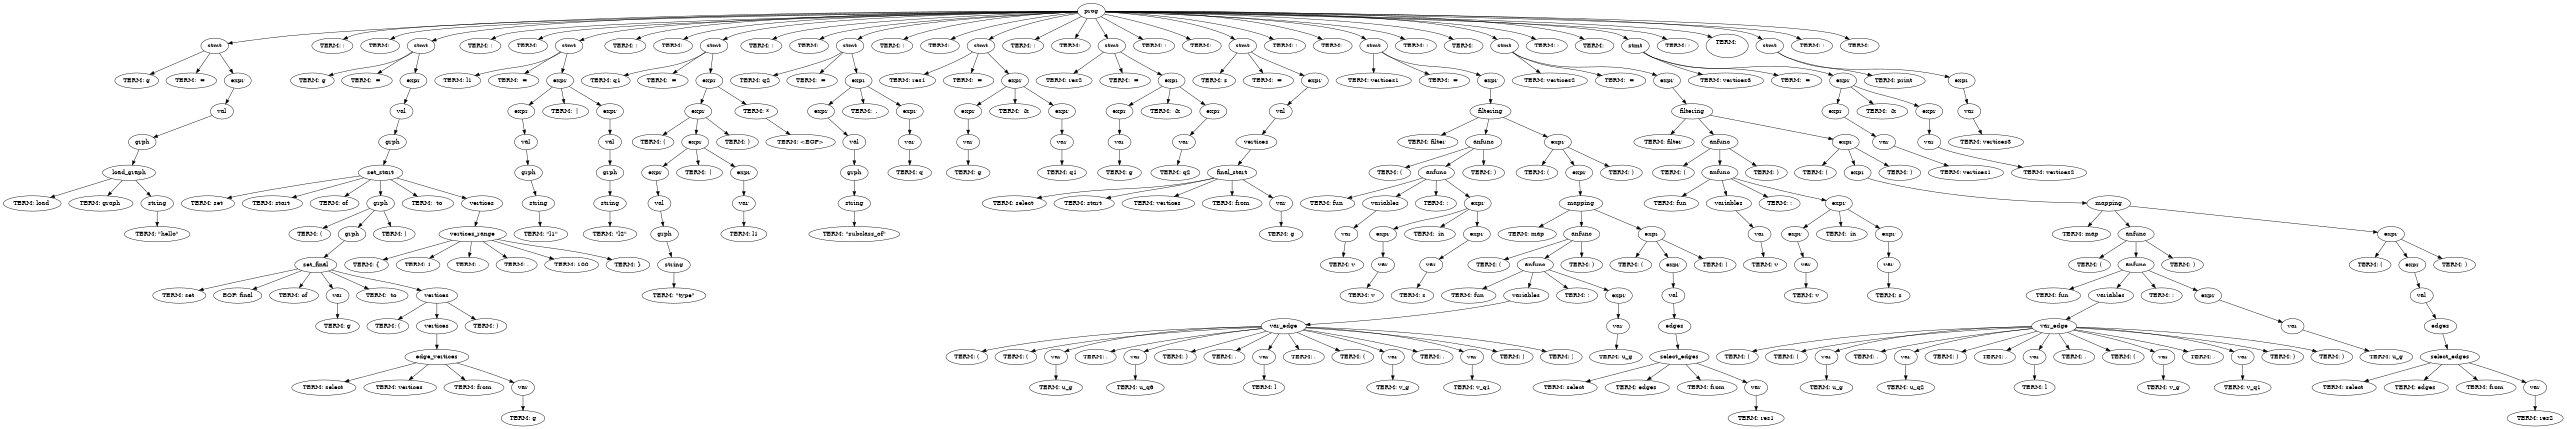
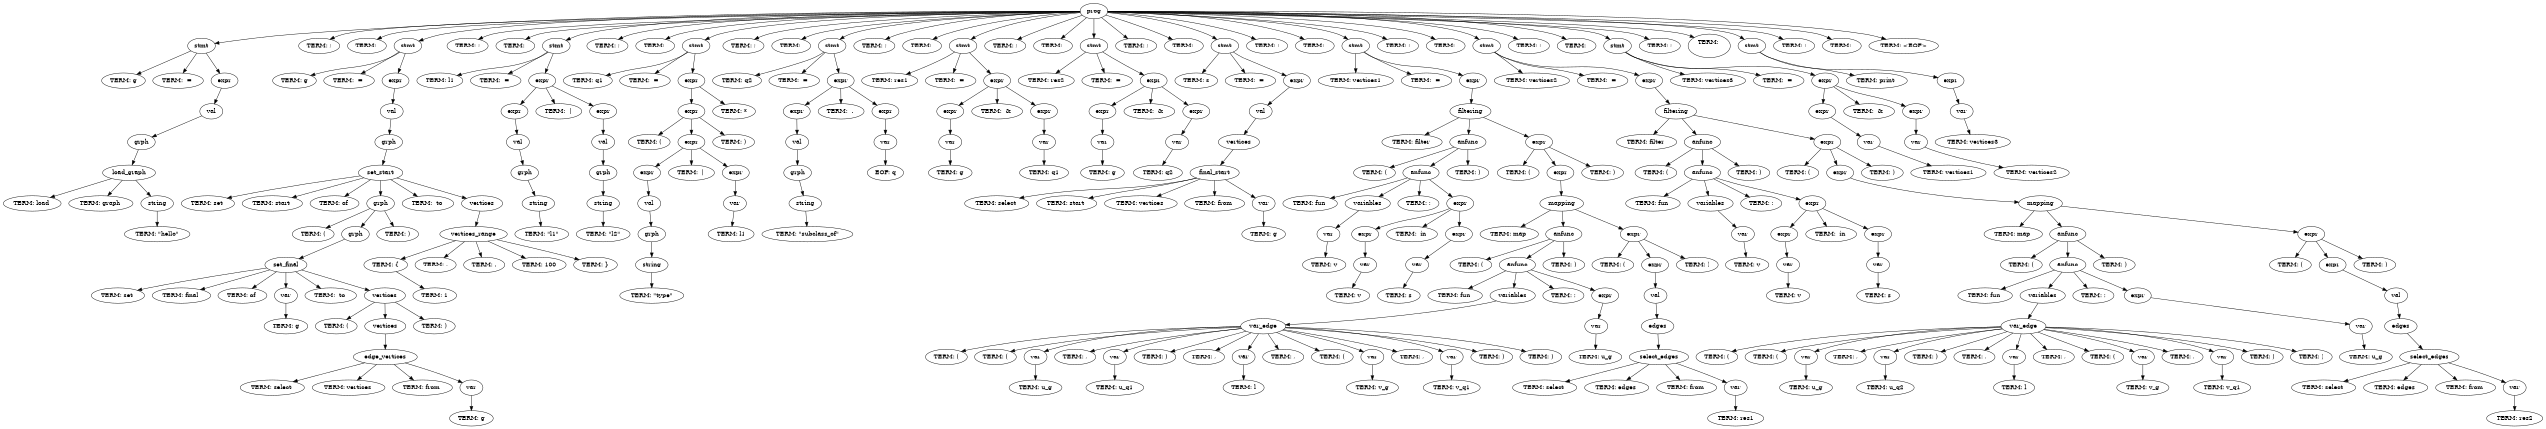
  digraph {
    n1 [label=prog]
    n2 [label=stmt]
    n3 [label="TERM: ;"]
    n4 [label="TERM: \n"]
    n5 [label=stmt]
    n6 [label="TERM: ;"]
    n7 [label="TERM: \n"]
    n8 [label=stmt]
    n9 [label="TERM: ;"]
    n10 [label="TERM: \n"]
    n11 [label=stmt]
    n12 [label="TERM: ;"]
    n13 [label="TERM: \n"]
    n14 [label=stmt]
    n15 [label="TERM: ;"]
    n16 [label="TERM: \n"]
    n17 [label=stmt]
    n18 [label="TERM: ;"]
    n19 [label="TERM: \n"]
    n20 [label=stmt]
    n21 [label="TERM: ;"]
    n22 [label="TERM: \n"]
    n23 [label=stmt]
    n24 [label="TERM: ;"]
    n25 [label="TERM: \n"]
    n26 [label=stmt]
    n27 [label="TERM: ;"]
    n28 [label="TERM: \n"]
    n29 [label=stmt]
    n30 [label="TERM: ;"]
    n31 [label="TERM: \n"]
    n32 [label=stmt]
    n33 [label="TERM: ;"]
    n34 [label="TERM: \n\n"]
    n35 [label=stmt]
    n36 [label="TERM: ;"]
    n37 [label="TERM: \n"]
    n38 [label="TERM: <EOF>"]
    n39 [label="TERM: g"]
    n40 [label="TERM:  = "]
    n41 [label=expr]
    n42 [label="TERM: g"]
    n43 [label="TERM:  = "]
    n44 [label=expr]
    n45 [label="TERM: l1"]
    n46 [label="TERM:  = "]
    n47 [label=expr]
    n48 [label="TERM: q1"]
    n49 [label="TERM:  = "]
    n50 [label=expr]
    n51 [label="TERM: q2"]
    n52 [label="TERM:  = "]
    n53 [label=expr]
    n54 [label="TERM: res1"]
    n55 [label="TERM:  = "]
    n56 [label=expr]
    n57 [label="TERM: res2"]
    n58 [label="TERM:  = "]
    n59 [label=expr]
    n60 [label="TERM: s"]
    n61 [label="TERM:  = "]
    n62 [label=expr]
    n63 [label="TERM: vertices1"]
    n64 [label="TERM:  = "]
    n65 [label=expr]
    n66 [label="TERM: vertices2"]
    n67 [label="TERM:  = "]
    n68 [label=expr]
    n69 [label="TERM: vertices3"]
    n70 [label="TERM:  = "]
    n71 [label=expr]
    n72 [label="TERM: print "]
    n73 [label=expr]
    n74 [label=val]
    n75 [label=grph]
    n76 [label=load_graph]
    n77 [label="TERM: load "]
    n78 [label="TERM: graph "]
    n79 [label=string]
    n80 [label="TERM: \"hello\""]
    n81 [label=val]
    n82 [label=grph]
    n83 [label=set_start]
    n84 [label="TERM: set "]
    n85 [label="TERM: start "]
    n86 [label="TERM: of "]
    n87 [label=grph]
    n88 [label="TERM:  to "]
    n89 [label=vertices]
    n90 [label="TERM: ("]
    n91 [label=grph]
    n92 [label="TERM: )"]
    n93 [label=vertices_range]
    n94 [label=set_final]
    n95 [label="TERM: set "]
-   n96 [label="EOF: final"]
+   n96 [label="TERM: final "]
    n97 [label="TERM: of "]
    n98 [label=var]
    n99 [label="TERM:  to "]
    n100 [label=vertices]
    n101 [label="TERM: g"]
    n102 [label="TERM: ("]
    n103 [label=vertices]
    n104 [label="TERM: )"]
    n105 [label=edge_vertices]
    n106 [label="TERM: select "]
    n107 [label="TERM: vertices "]
    n108 [label="TERM: from "]
    n109 [label=var]
    n110 [label="TERM: g"]
    n111 [label="TERM: {"]
    n112 [label="TERM: 1"]
    n113 [label="TERM: ."]
    n114 [label="TERM: ."]
    n115 [label="TERM: 100"]
    n116 [label="TERM: }"]
    n117 [label=expr]
    n118 [label="TERM:  | "]
    n119 [label=expr]
    n120 [label=val]
    n121 [label=val]
    n122 [label=grph]
    n123 [label=string]
    n124 [label="TERM: \"l1\""]
    n125 [label=grph]
    n126 [label=string]
    n127 [label="TERM: \"l2\""]
    n128 [label=expr]
    n129 [label="TERM: *"]
    n130 [label="TERM: ("]
    n131 [label=expr]
    n132 [label="TERM: )"]
    n133 [label=expr]
    n134 [label="TERM:  | "]
    n135 [label=expr]
    n136 [label=val]
    n137 [label=var]
    n138 [label=grph]
    n139 [label=string]
    n140 [label="TERM: \"type\""]
    n141 [label="TERM: l1"]
    n142 [label=expr]
    n143 [label="TERM:  . "]
    n144 [label=expr]
    n145 [label=val]
    n146 [label=var]
    n147 [label=grph]
    n148 [label=string]
    n149 [label="TERM: \"subclass_of\""]
-   n150 [label="TERM: q"]
+   n150 [label="EOF: q"]
    n151 [label=expr]
    n152 [label="TERM:  & "]
    n153 [label=expr]
    n154 [label=var]
    n155 [label=var]
    n156 [label="TERM: g"]
    n157 [label="TERM: q1"]
    n158 [label=expr]
    n159 [label="TERM:  & "]
    n160 [label=expr]
    n161 [label=var]
    n162 [label=var]
    n163 [label="TERM: g"]
    n164 [label="TERM: q2"]
    n165 [label=val]
    n166 [label=vertices]
    n167 [label=final_start]
    n168 [label="TERM: select "]
    n169 [label="TERM: start "]
    n170 [label="TERM: vertices "]
    n171 [label="TERM: from "]
    n172 [label=var]
    n173 [label="TERM: g"]
    n174 [label=filtering]
    n175 [label="TERM: filter "]
    n176 [label=anfunc]
    n177 [label=expr]
    n178 [label="TERM: ("]
    n179 [label=anfunc]
    n180 [label="TERM: )"]
    n181 [label="TERM: ("]
    n182 [label=expr]
    n183 [label="TERM: )"]
    n184 [label="TERM: fun "]
    n185 [label=variables]
    n186 [label="TERM: :"]
    n187 [label=expr]
    n188 [label=var]
    n189 [label=expr]
    n190 [label="TERM:  in "]
    n191 [label=expr]
    n192 [label="TERM: v"]
    n193 [label=var]
    n194 [label=var]
    n195 [label="TERM: v"]
    n196 [label="TERM: s"]
    n197 [label=mapping]
    n198 [label="TERM: map "]
    n199 [label=anfunc]
    n200 [label=expr]
    n201 [label="TERM: ("]
    n202 [label=anfunc]
    n203 [label="TERM: )"]
    n204 [label="TERM: ("]
    n205 [label=expr]
    n206 [label="TERM: )"]
    n207 [label="TERM: fun "]
    n208 [label=variables]
    n209 [label="TERM: :"]
    n210 [label=expr]
    n211 [label=var_edge]
    n212 [label=var]
    n213 [label="TERM: ("]
    n214 [label="TERM: ("]
    n215 [label=var]
    n216 [label="TERM: ,"]
    n217 [label=var]
    n218 [label="TERM: )"]
    n219 [label="TERM: ,"]
    n220 [label=var]
    n221 [label="TERM: ,"]
    n222 [label="TERM: ("]
    n223 [label=var]
    n224 [label="TERM: ,"]
    n225 [label=var]
    n226 [label="TERM: )"]
    n227 [label="TERM: )"]
    n228 [label="TERM: u_g"]
-   n229 [label="TERM: u_q6"]
+   n229 [label="TERM: u_q1"]
    n230 [label="TERM: l"]
    n231 [label="TERM: v_g"]
    n232 [label="TERM: v_q1"]
    n233 [label="TERM: u_g"]
    n234 [label=val]
    n235 [label=edges]
    n236 [label=select_edges]
    n237 [label="TERM: select "]
    n238 [label="TERM: edges "]
    n239 [label="TERM: from "]
    n240 [label=var]
    n241 [label="TERM: res1"]
    n242 [label=filtering]
    n243 [label="TERM: filter "]
    n244 [label=anfunc]
    n245 [label=expr]
    n246 [label="TERM: ("]
    n247 [label=anfunc]
    n248 [label="TERM: )"]
    n249 [label="TERM: ("]
    n250 [label=expr]
    n251 [label="TERM: )"]
    n252 [label="TERM: fun "]
    n253 [label=variables]
    n254 [label="TERM: :"]
    n255 [label=expr]
    n256 [label=var]
    n257 [label=expr]
    n258 [label="TERM:  in "]
    n259 [label=expr]
    n260 [label="TERM: v"]
    n261 [label=var]
    n262 [label=var]
    n263 [label="TERM: v"]
    n264 [label="TERM: s"]
    n265 [label=mapping]
    n266 [label="TERM: map "]
    n267 [label=anfunc]
    n268 [label=expr]
    n269 [label="TERM: ("]
    n270 [label=anfunc]
    n271 [label="TERM: )"]
    n272 [label="TERM: ("]
    n273 [label=expr]
    n274 [label="TERM: )"]
    n275 [label="TERM: fun "]
    n276 [label=variables]
    n277 [label="TERM: :"]
    n278 [label=expr]
    n279 [label=var_edge]
    n280 [label=var]
    n281 [label="TERM: ("]
    n282 [label="TERM: ("]
    n283 [label=var]
    n284 [label="TERM: ,"]
    n285 [label=var]
    n286 [label="TERM: )"]
    n287 [label="TERM: ,"]
    n288 [label=var]
    n289 [label="TERM: ,"]
    n290 [label="TERM: ("]
    n291 [label=var]
    n292 [label="TERM: ,"]
    n293 [label=var]
    n294 [label="TERM: )"]
    n295 [label="TERM: )"]
    n296 [label="TERM: u_g"]
    n297 [label="TERM: u_q2"]
    n298 [label="TERM: l"]
    n299 [label="TERM: v_g"]
    n300 [label="TERM: v_q1"]
    n301 [label="TERM: u_g"]
    n302 [label=val]
    n303 [label=edges]
    n304 [label=select_edges]
    n305 [label="TERM: select "]
    n306 [label="TERM: edges "]
    n307 [label="TERM: from "]
    n308 [label=var]
    n309 [label="TERM: res2"]
    n310 [label=expr]
    n311 [label="TERM:  & "]
    n312 [label=expr]
    n313 [label=var]
    n314 [label=var]
    n315 [label="TERM: vertices1"]
    n316 [label="TERM: vertices2"]
    n317 [label=var]
    n318 [label="TERM: vertices3"]
    n1 -> n2
    n1 -> n3
    n1 -> n4
    n1 -> n5
    n1 -> n6
    n1 -> n7
    n1 -> n8
    n1 -> n9
    n1 -> n10
    n1 -> n11
    n1 -> n12
    n1 -> n13
    n1 -> n14
    n1 -> n15
    n1 -> n16
    n1 -> n17
    n1 -> n18
    n1 -> n19
    n1 -> n20
    n1 -> n21
    n1 -> n22
    n1 -> n23
    n1 -> n24
    n1 -> n25
    n1 -> n26
    n1 -> n27
    n1 -> n28
    n1 -> n29
    n1 -> n30
    n1 -> n31
    n1 -> n32
    n1 -> n33
    n1 -> n34
    n1 -> n35
    n1 -> n36
    n1 -> n37
-   n129 -> n38
+   n1 -> n38
    n2 -> n39
    n2 -> n40
    n2 -> n41
    n5 -> n42
    n5 -> n43
    n5 -> n44
    n8 -> n45
    n8 -> n46
    n8 -> n47
    n11 -> n48
    n11 -> n49
    n11 -> n50
    n14 -> n51
    n14 -> n52
    n14 -> n53
    n17 -> n54
    n17 -> n55
    n17 -> n56
    n20 -> n57
    n20 -> n58
    n20 -> n59
    n23 -> n60
    n23 -> n61
    n23 -> n62
    n26 -> n63
    n26 -> n64
    n26 -> n65
    n29 -> n66
    n29 -> n67
    n29 -> n68
    n32 -> n69
    n32 -> n70
    n32 -> n71
    n35 -> n72
    n35 -> n73
    n41 -> n74
    n44 -> n81
    n47 -> n117
    n47 -> n118
    n47 -> n119
    n50 -> n128
    n50 -> n129
    n53 -> n142
    n53 -> n143
    n53 -> n144
    n56 -> n151
    n56 -> n152
    n56 -> n153
    n59 -> n158
    n59 -> n159
    n59 -> n160
    n62 -> n165
    n65 -> n174
    n68 -> n242
    n71 -> n310
    n71 -> n311
    n71 -> n312
    n73 -> n317
    n74 -> n75
    n75 -> n76
    n76 -> n77
    n76 -> n78
    n76 -> n79
    n79 -> n80
    n81 -> n82
    n82 -> n83
    n83 -> n84
    n83 -> n85
    n83 -> n86
    n83 -> n87
    n83 -> n88
    n83 -> n89
    n87 -> n90
    n87 -> n91
    n87 -> n92
    n89 -> n93
    n91 -> n94
    n93 -> n111
-   n93 -> n112
+   n111 -> n112
    n93 -> n113
    n93 -> n114
    n93 -> n115
    n93 -> n116
    n94 -> n95
    n94 -> n96
    n94 -> n97
    n94 -> n98
    n94 -> n99
    n94 -> n100
    n98 -> n101
    n100 -> n102
    n100 -> n103
    n100 -> n104
    n103 -> n105
    n105 -> n106
    n105 -> n107
    n105 -> n108
    n105 -> n109
    n109 -> n110
    n117 -> n120
    n119 -> n121
    n120 -> n122
    n121 -> n125
    n122 -> n123
    n123 -> n124
    n125 -> n126
    n126 -> n127
    n128 -> n130
    n128 -> n131
    n128 -> n132
    n131 -> n133
    n131 -> n134
    n131 -> n135
    n133 -> n136
    n135 -> n137
    n136 -> n138
    n137 -> n141
    n138 -> n139
    n139 -> n140
    n142 -> n145
    n144 -> n146
    n145 -> n147
    n146 -> n150
    n147 -> n148
    n148 -> n149
    n151 -> n154
    n153 -> n155
    n154 -> n156
    n155 -> n157
    n158 -> n161
    n160 -> n162
    n161 -> n163
    n162 -> n164
    n165 -> n166
    n166 -> n167
    n167 -> n168
    n167 -> n169
    n167 -> n170
    n167 -> n171
    n167 -> n172
    n172 -> n173
    n174 -> n175
    n174 -> n176
    n174 -> n177
    n176 -> n178
    n176 -> n179
    n176 -> n180
    n177 -> n181
    n177 -> n182
    n177 -> n183
    n179 -> n184
    n179 -> n185
    n179 -> n186
    n179 -> n187
    n182 -> n197
    n185 -> n188
    n187 -> n189
    n187 -> n190
    n187 -> n191
    n188 -> n192
    n189 -> n193
    n191 -> n194
    n193 -> n195
    n194 -> n196
    n197 -> n198
    n197 -> n199
    n197 -> n200
    n199 -> n201
    n199 -> n202
    n199 -> n203
    n200 -> n204
    n200 -> n205
    n200 -> n206
    n202 -> n207
    n202 -> n208
    n202 -> n209
    n202 -> n210
    n205 -> n234
    n208 -> n211
    n210 -> n212
    n211 -> n213
    n211 -> n214
    n211 -> n215
    n211 -> n216
    n211 -> n217
    n211 -> n218
    n211 -> n219
    n211 -> n220
    n211 -> n221
    n211 -> n222
    n211 -> n223
    n211 -> n224
    n211 -> n225
    n211 -> n226
    n211 -> n227
    n212 -> n233
    n215 -> n228
    n217 -> n229
    n220 -> n230
    n223 -> n231
    n225 -> n232
    n234 -> n235
    n235 -> n236
    n236 -> n237
    n236 -> n238
    n236 -> n239
    n236 -> n240
    n240 -> n241
    n242 -> n243
    n242 -> n244
    n242 -> n245
    n244 -> n246
    n244 -> n247
    n244 -> n248
    n245 -> n249
    n245 -> n250
    n245 -> n251
    n247 -> n252
    n247 -> n253
    n247 -> n254
    n247 -> n255
    n250 -> n265
    n253 -> n256
    n255 -> n257
    n255 -> n258
    n255 -> n259
    n256 -> n260
    n257 -> n261
    n259 -> n262
    n261 -> n263
    n262 -> n264
    n265 -> n266
    n265 -> n267
    n265 -> n268
    n267 -> n269
    n267 -> n270
    n267 -> n271
    n268 -> n272
    n268 -> n273
    n268 -> n274
    n270 -> n275
    n270 -> n276
    n270 -> n277
    n270 -> n278
    n273 -> n302
    n276 -> n279
    n278 -> n280
    n279 -> n281
    n279 -> n282
    n279 -> n283
    n279 -> n284
    n279 -> n285
    n279 -> n286
    n279 -> n287
    n279 -> n288
    n279 -> n289
    n279 -> n290
    n279 -> n291
    n279 -> n292
    n279 -> n293
    n279 -> n294
    n279 -> n295
    n280 -> n301
    n283 -> n296
    n285 -> n297
    n288 -> n298
    n291 -> n299
    n293 -> n300
    n302 -> n303
    n303 -> n304
    n304 -> n305
    n304 -> n306
    n304 -> n307
    n304 -> n308
    n308 -> n309
    n310 -> n313
    n312 -> n314
    n313 -> n315
    n314 -> n316
    n317 -> n318
  }
